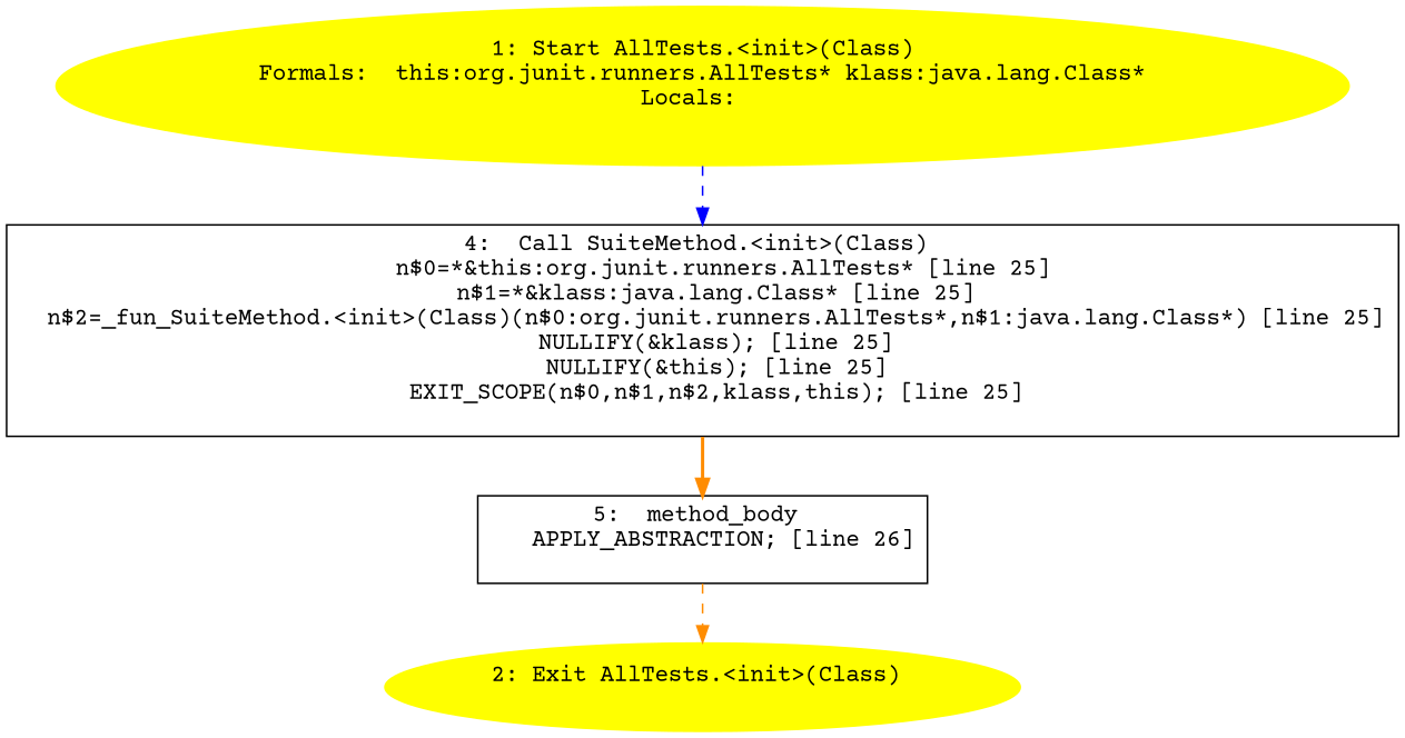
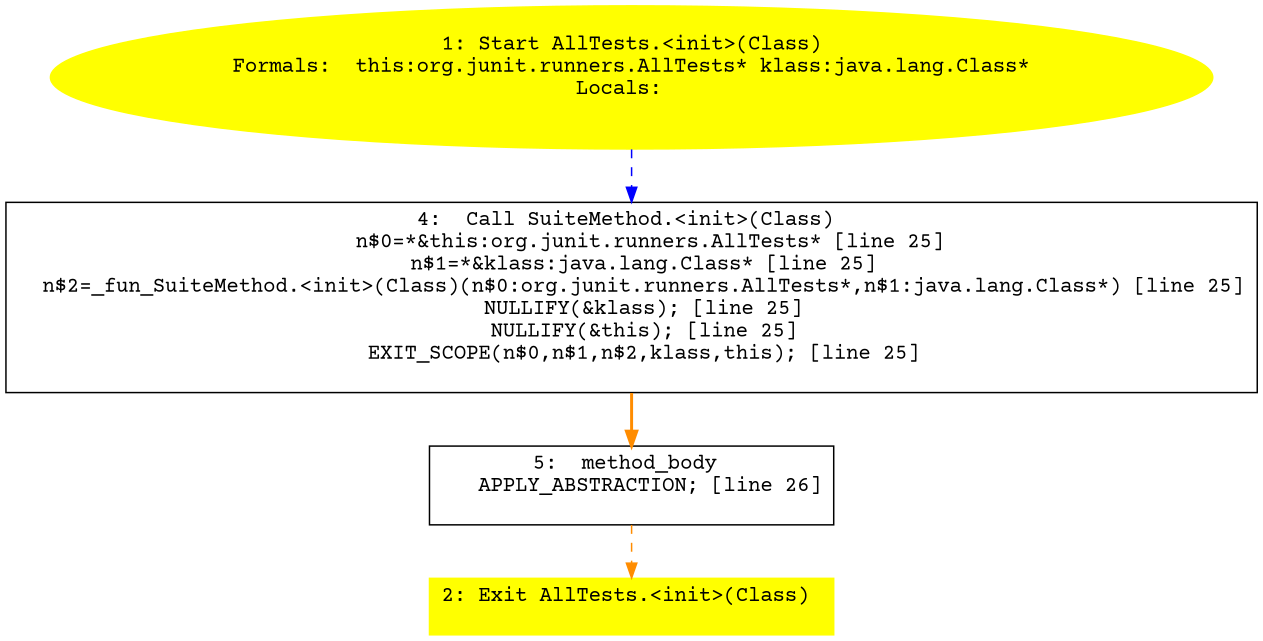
  digraph {
    fontname="Courier Prime"
    node [fontname="Courier Prime"]
    edge [color=darkorange fontname="Courier Prime" style=dashed]
    n1 [color=yellow label="1: Start AllTests.<init>(Class)\nFormals:  this:org.junit.runners.AllTests* klass:java.lang.Class*\nLocals:  \n  " style=filled]
    n2 [label="4:  Call SuiteMethod.<init>(Class) \n   n$0=*&this:org.junit.runners.AllTests* [line 25]\n  n$1=*&klass:java.lang.Class* [line 25]\n  n$2=_fun_SuiteMethod.<init>(Class)(n$0:org.junit.runners.AllTests*,n$1:java.lang.Class*) [line 25]\n  NULLIFY(&klass); [line 25]\n  NULLIFY(&this); [line 25]\n  EXIT_SCOPE(n$0,n$1,n$2,klass,this); [line 25]\n " shape=box]
    n3 [label="5:  method_body \n   APPLY_ABSTRACTION; [line 26]\n " shape=box]
-   n4 [color=yellow label="2: Exit AllTests.<init>(Class) \n  " style=filled]
+   n4 [color=yellow label="2: Exit AllTests.<init>(Class) \n  " style=filled shape=box]
    n1 -> n2 [color=blue]
    n2 -> n3 [style=bold]
    n3 -> n4
  }
